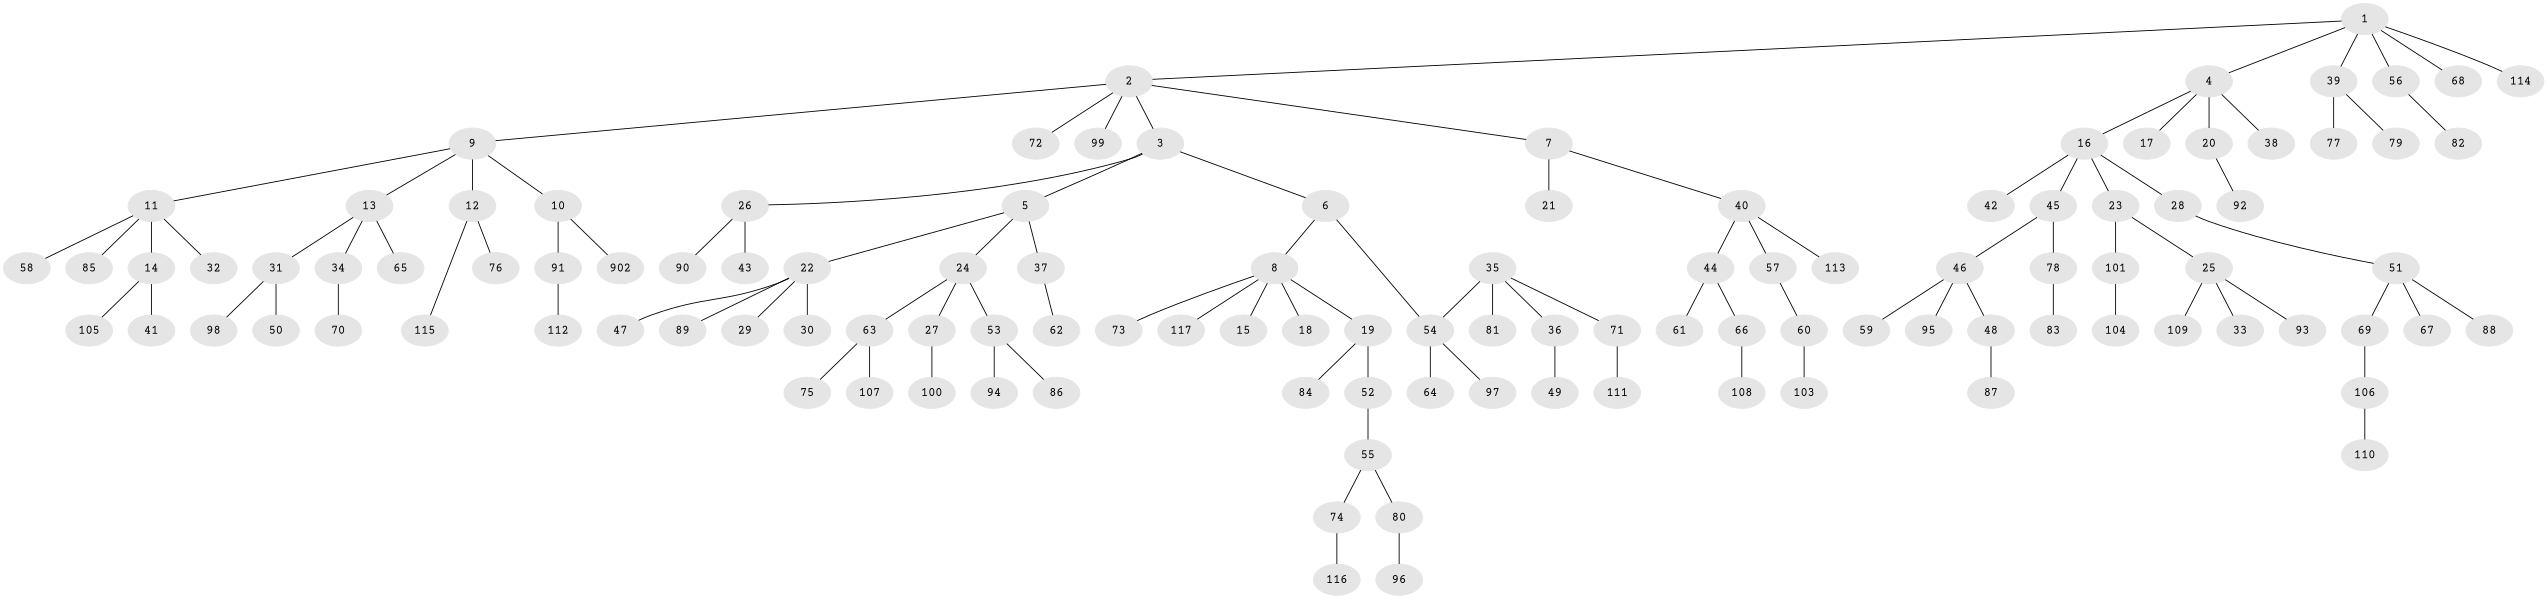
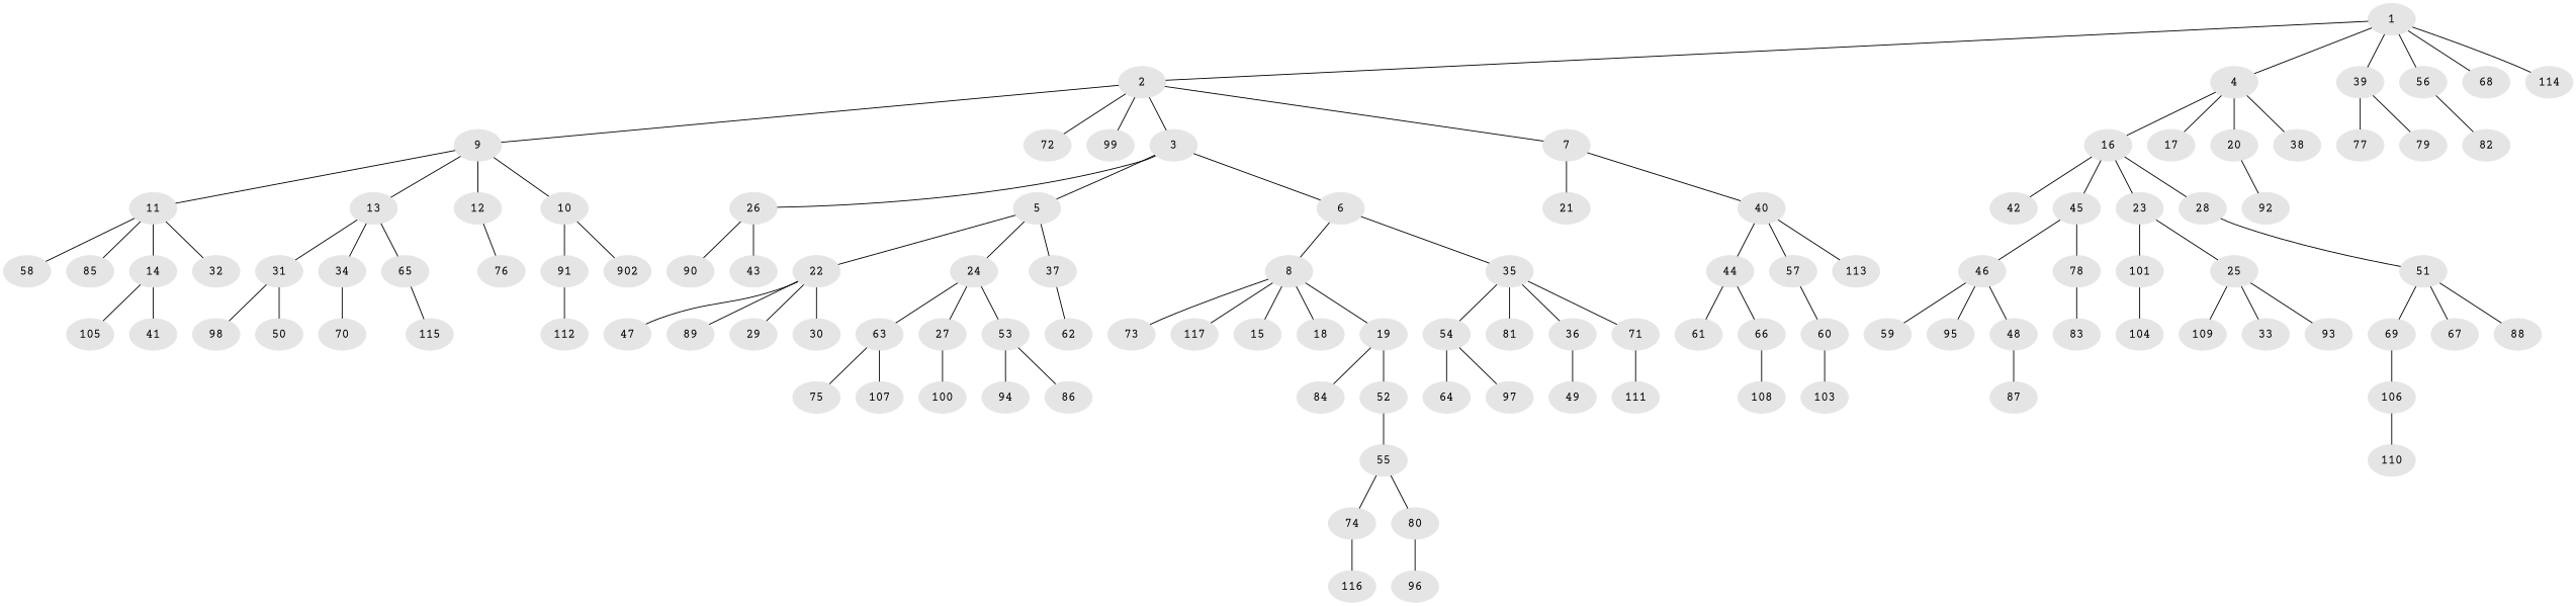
  graph {
    fontname="Courier Prime"
    node [color=gray90 fontname="Courier Prime" style=filled]
    edge [fontname="Courier Prime"]
    1
    2
    4
    39
    56
    68
    114
    3
    7
    9
    72
    99
    16
    17
    20
    38
    77
    79
    82
    5
    6
    26
    21
    40
    10
    11
    13
    12
    22
    24
    37
    8
    35
    43
    90
    23
    28
    42
    45
    92
    29
    30
    47
    89
    27
    53
    63
    62
    15
    18
    19
    73
    117
    36
    54
    71
    81
    44
    57
    113
    52
    84
    91
    n64 [label=902]
    14
    32
    58
    85
    31
    34
    65
    76
    115
    112
    41
    105
    50
    98
    70
    25
    101
    51
    46
    78
    55
    33
    93
    109
    104
    100
    86
    94
    75
    107
    67
    88
    69
    49
    64
    97
    111
    61
    66
    60
    108
    48
    59
    95
    83
    87
    74
    80
    116
    96
    103
    106
    110
    1 -- 2
    1 -- 4
    1 -- 39
    1 -- 56
    1 -- 68
    1 -- 114
    2 -- 3
    2 -- 7
    2 -- 9
    2 -- 72
    2 -- 99
    4 -- 16
    4 -- 17
    4 -- 20
    4 -- 38
    39 -- 77
    39 -- 79
    56 -- 82
    3 -- 5
    3 -- 6
    3 -- 26
    7 -- 21
    7 -- 40
    9 -- 10
    9 -- 11
    9 -- 13
    9 -- 12
    16 -- 23
    16 -- 28
    16 -- 42
    16 -- 45
    20 -- 92
    5 -- 22
    5 -- 24
    5 -- 37
    6 -- 8
-   6 -- 54
+   6 -- 35
    26 -- 43
    26 -- 90
    40 -- 44
    40 -- 57
    40 -- 113
    10 -- 91
    10 -- n64
    11 -- 14
    11 -- 32
    11 -- 58
    11 -- 85
    13 -- 31
    13 -- 34
    13 -- 65
    12 -- 76
-   12 -- 115
+   65 -- 115
    22 -- 29
    22 -- 30
    22 -- 47
    22 -- 89
    24 -- 27
    24 -- 53
    24 -- 63
    37 -- 62
    8 -- 15
    8 -- 18
    8 -- 19
    8 -- 73
    8 -- 117
    35 -- 36
    35 -- 54
    35 -- 71
    35 -- 81
    23 -- 25
    23 -- 101
    28 -- 51
    45 -- 46
    45 -- 78
    27 -- 100
    53 -- 86
    53 -- 94
    63 -- 75
    63 -- 107
    19 -- 52
    19 -- 84
    36 -- 49
    54 -- 64
    54 -- 97
    71 -- 111
    44 -- 61
    44 -- 66
    57 -- 60
    52 -- 55
    91 -- 112
    14 -- 41
    14 -- 105
    31 -- 50
    31 -- 98
    34 -- 70
    25 -- 33
    25 -- 93
    25 -- 109
    101 -- 104
    51 -- 67
    51 -- 88
    51 -- 69
    46 -- 48
    46 -- 59
    46 -- 95
    78 -- 83
    55 -- 74
    55 -- 80
    69 -- 106
    66 -- 108
    60 -- 103
    48 -- 87
    74 -- 116
    80 -- 96
    106 -- 110
  }
